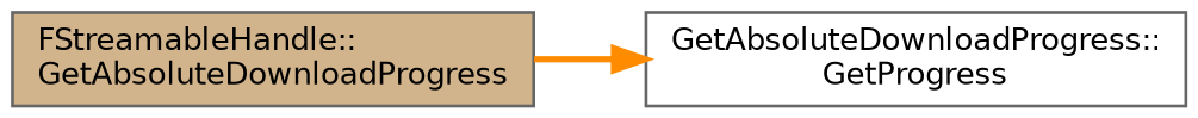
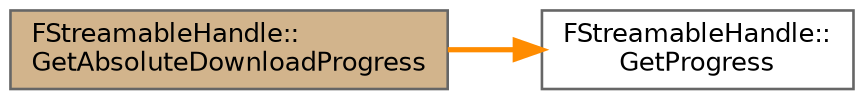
  digraph {
    rankdir=LR
    node [fontname=Helvetica fontsize=10 shape=box style=filled]
    n1 [color=gray40 fillcolor=tan fontcolor=black height=0.2 label="FStreamableHandle::\lGetAbsoluteDownloadProgress" width=0.4]
-   n2 [color=grey40 fillcolor=white height=0.2 label="GetAbsoluteDownloadProgress::\lGetProgress" width=0.4]
+   n2 [color=grey40 fillcolor=white height=0.2 label="FStreamableHandle::\lGetProgress" width=0.4]
    n1 -> n2 [color=darkorange fontname=Helvetica fontsize=10 labelfontname=Helvetica labelfontsize=10 style=bold]
  }
